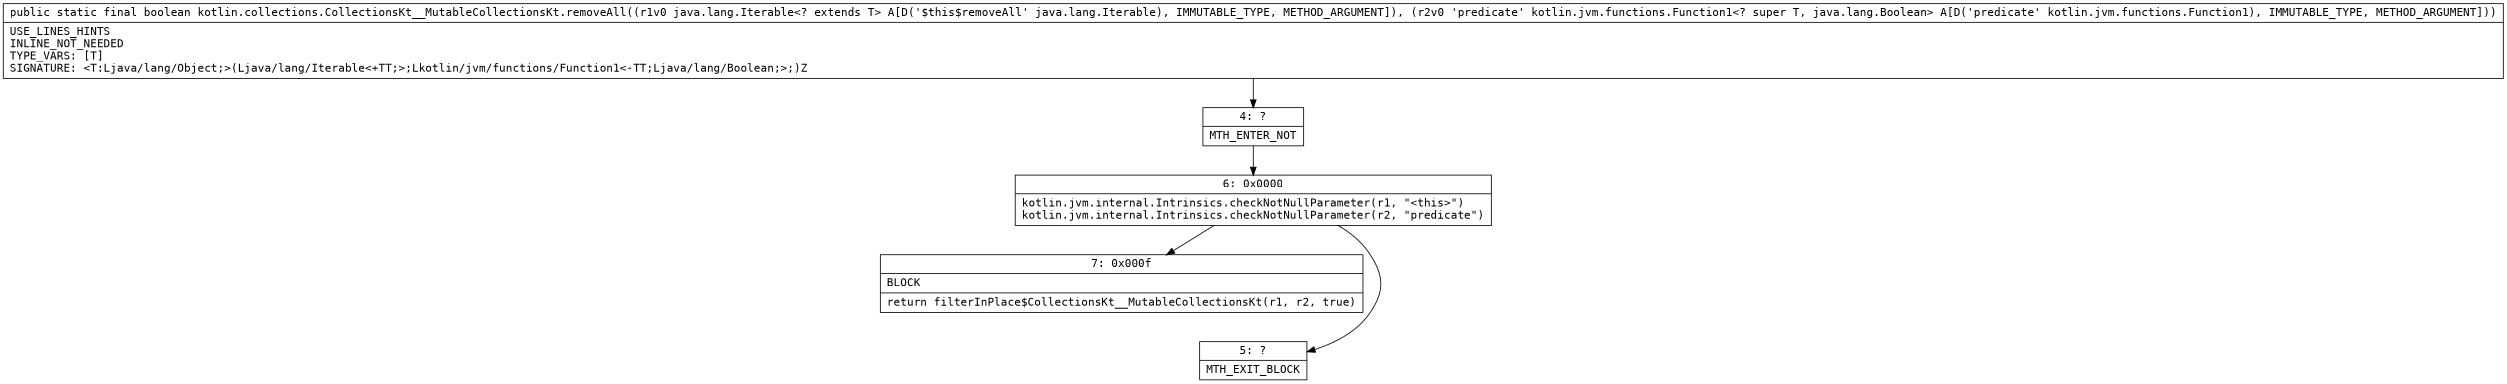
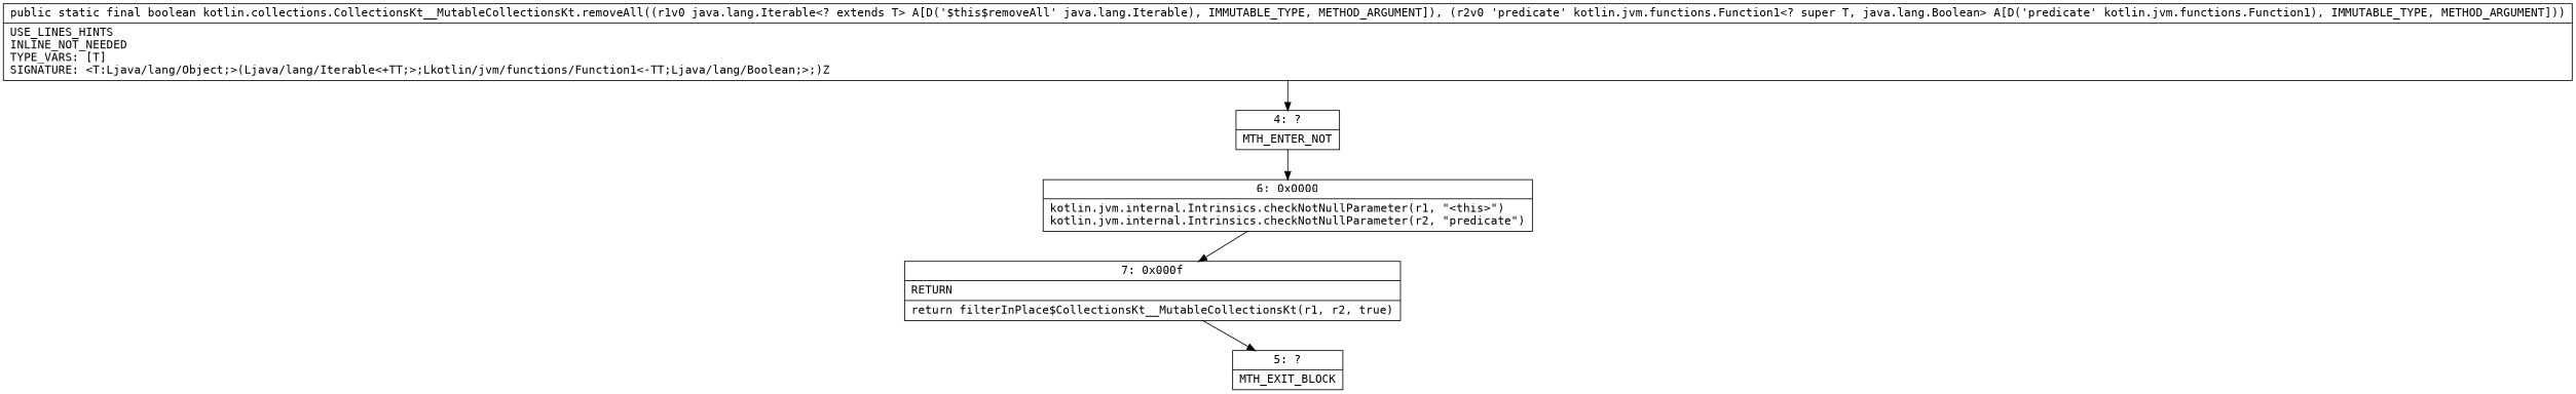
  digraph {
    fontname="DejaVu Sans Mono"
    node [fontname="DejaVu Sans Mono" shape=record]
    edge [fontname="DejaVu Sans Mono"]
    n1 [label="{4\:\ ?|MTH_ENTER_NOT\l}"]
    n2 [label="{6\:\ 0x0000|kotlin.jvm.internal.Intrinsics.checkNotNullParameter(r1, \"\<this\>\")\lkotlin.jvm.internal.Intrinsics.checkNotNullParameter(r2, \"predicate\")\l}"]
-   n3 [label="{7\:\ 0x000f|BLOCK\l|return filterInPlace$CollectionsKt__MutableCollectionsKt(r1, r2, true)\l}"]
+   n3 [label="{7\:\ 0x000f|RETURN\l|return filterInPlace$CollectionsKt__MutableCollectionsKt(r1, r2, true)\l}"]
    n4 [label="{5\:\ ?|MTH_EXIT_BLOCK\l}"]
    n5 [label="{public static final boolean kotlin.collections.CollectionsKt__MutableCollectionsKt.removeAll((r1v0 java.lang.Iterable\<? extends T\> A[D('$this$removeAll' java.lang.Iterable), IMMUTABLE_TYPE, METHOD_ARGUMENT]), (r2v0 'predicate' kotlin.jvm.functions.Function1\<? super T, java.lang.Boolean\> A[D('predicate' kotlin.jvm.functions.Function1), IMMUTABLE_TYPE, METHOD_ARGUMENT]))  | USE_LINES_HINTS\lINLINE_NOT_NEEDED\lTYPE_VARS: [T]\lSIGNATURE: \<T:Ljava\/lang\/Object;\>(Ljava\/lang\/Iterable\<+TT;\>;Lkotlin\/jvm\/functions\/Function1\<\-TT;Ljava\/lang\/Boolean;\>;)Z\l}"]
    n1 -> n2
    n2 -> n3
-   n2 -> n4
+   n3 -> n4
    n5 -> n1
  }
